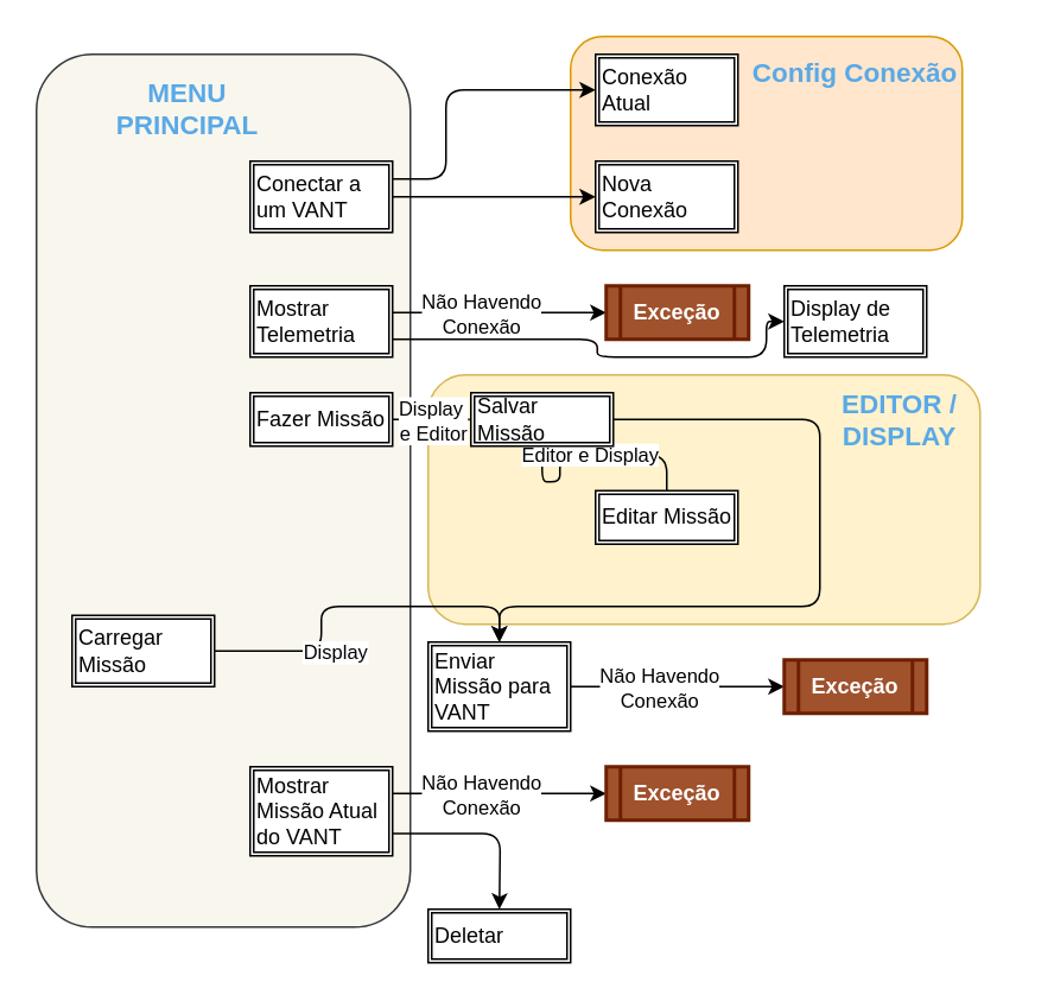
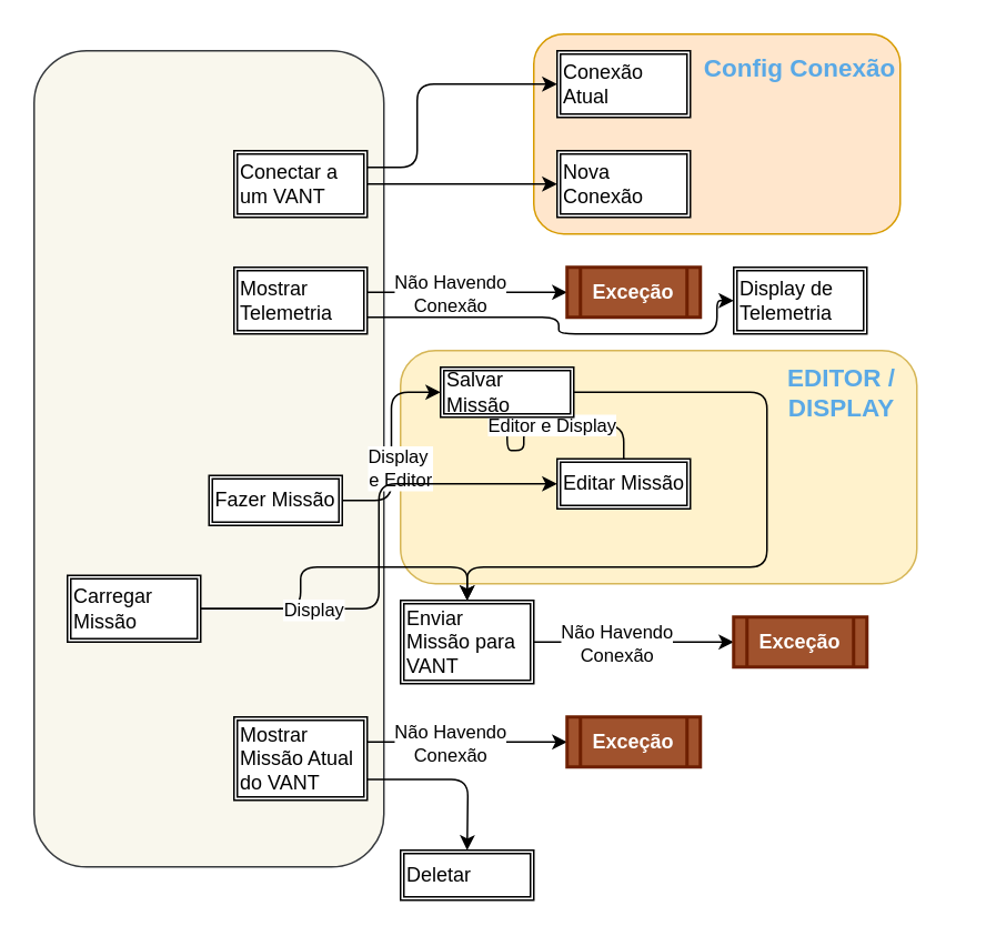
  <mxCell id="0" />
  <mxCell id="1" parent="0" />
  <mxCell id="2" value="" style="rounded=1;whiteSpace=wrap;html=1;sketch=0;strokeColor=#d79b00;fillColor=#ffe6cc;" vertex="1" parent="1"><mxGeometry x="320" y="20" width="220" height="120" as="geometry" /></mxCell>
  <mxCell id="3" value="" style="rounded=1;whiteSpace=wrap;html=1;sketch=0;strokeColor=#d6b656;fillColor=#fff2cc;" vertex="1" parent="1"><mxGeometry x="240" y="210" width="310" height="140" as="geometry" /></mxCell>
  <mxCell id="4" value="" style="rounded=1;whiteSpace=wrap;html=1;sketch=0;fillColor=#f9f7ed;strokeColor=#36393d;" vertex="1" parent="1"><mxGeometry x="20" y="30" width="210" height="490" as="geometry" /></mxCell>
  <mxCell id="5" style="edgeStyle=orthogonalEdgeStyle;curved=0;rounded=1;sketch=0;orthogonalLoop=1;jettySize=auto;html=1;entryX=0;entryY=0.5;entryDx=0;entryDy=0;" edge="1" parent="1" source="7" target="15"><mxGeometry relative="1" as="geometry" /></mxCell>
  <mxCell id="6" value="Display&amp;nbsp;&lt;br&gt;e Editor" style="edgeLabel;html=1;align=center;verticalAlign=middle;resizable=0;points=[];" vertex="1" connectable="0" parent="5"><mxGeometry x="-0.205" relative="1" as="geometry"><mxPoint x="5" as="offset" /></mxGeometry></mxCell>
- <mxCell id="7" value="Fazer Missão" style="shape=ext;double=1;rounded=0;whiteSpace=wrap;html=1;align=left;" vertex="1" parent="1"><mxGeometry x="140" y="220" width="80" height="30" as="geometry" /></mxCell>
+ <mxCell id="7" value="Fazer Missão" style="shape=ext;double=1;rounded=0;whiteSpace=wrap;html=1;align=left;" vertex="1" parent="1"><mxGeometry x="125" y="285" width="80" height="30" as="geometry" /></mxCell>
+ <mxCell id="8" style="edgeStyle=orthogonalEdgeStyle;curved=0;rounded=1;sketch=0;orthogonalLoop=1;jettySize=auto;html=1;entryX=0;entryY=0.5;entryDx=0;entryDy=0;" edge="1" parent="1" source="11" target="13"><mxGeometry relative="1" as="geometry" /></mxCell>
  <mxCell id="9" style="edgeStyle=orthogonalEdgeStyle;curved=0;rounded=1;sketch=0;orthogonalLoop=1;jettySize=auto;html=1;entryX=0.5;entryY=0;entryDx=0;entryDy=0;" edge="1" parent="1" source="11" target="16"><mxGeometry relative="1" as="geometry" /></mxCell>
  <mxCell id="10" value="Display" style="edgeLabel;html=1;align=center;verticalAlign=middle;resizable=0;points=[];" vertex="1" connectable="0" parent="9"><mxGeometry x="-0.46" y="1" relative="1" as="geometry"><mxPoint x="12.5" y="1" as="offset" /></mxGeometry></mxCell>
  <mxCell id="11" value="Carregar Missão" style="shape=ext;double=1;rounded=0;whiteSpace=wrap;html=1;align=left;" vertex="1" parent="1"><mxGeometry x="40" y="345" width="80" height="40" as="geometry" /></mxCell>
  <mxCell id="12" value="Editor e Display" style="edgeStyle=orthogonalEdgeStyle;curved=0;rounded=1;sketch=0;orthogonalLoop=1;jettySize=auto;html=1;entryX=0.5;entryY=1;entryDx=0;entryDy=0;" edge="1" parent="1" source="13" target="15"><mxGeometry relative="1" as="geometry" /></mxCell>
  <mxCell id="13" value="Editar Missão" style="shape=ext;double=1;rounded=0;whiteSpace=wrap;html=1;align=left;" vertex="1" parent="1"><mxGeometry x="334" y="275" width="80" height="30" as="geometry" /></mxCell>
  <mxCell id="14" style="edgeStyle=orthogonalEdgeStyle;curved=0;rounded=1;sketch=0;orthogonalLoop=1;jettySize=auto;html=1;entryX=0.5;entryY=0;entryDx=0;entryDy=0;" edge="1" parent="1" source="15" target="16"><mxGeometry relative="1" as="geometry"><mxPoint x="440" y="350" as="targetPoint" /><Array as="points"><mxPoint x="460" y="235" /><mxPoint x="460" y="340" /><mxPoint x="280" y="340" /></Array></mxGeometry></mxCell>
  <mxCell id="15" value="Salvar Missão" style="shape=ext;double=1;rounded=0;whiteSpace=wrap;html=1;align=left;" vertex="1" parent="1"><mxGeometry x="264" y="220" width="80" height="30" as="geometry" /></mxCell>
  <mxCell id="16" value="Enviar Missão para VANT" style="shape=ext;double=1;rounded=0;whiteSpace=wrap;html=1;align=left;" vertex="1" parent="1"><mxGeometry x="240" y="360" width="80" height="50" as="geometry" /></mxCell>
  <mxCell id="17" style="edgeStyle=orthogonalEdgeStyle;curved=0;rounded=1;sketch=0;orthogonalLoop=1;jettySize=auto;html=1;" edge="1" parent="1"><mxGeometry relative="1" as="geometry"><mxPoint x="340" y="175" as="targetPoint" /><mxPoint x="220" y="175" as="sourcePoint" /></mxGeometry></mxCell>
  <mxCell id="18" value="Não Havendo&lt;br&gt;Conexão" style="edgeLabel;html=1;align=center;verticalAlign=middle;resizable=0;points=[];" vertex="1" connectable="0" parent="17"><mxGeometry x="-0.342" y="-1" relative="1" as="geometry"><mxPoint x="10.83" y="-1" as="offset" /></mxGeometry></mxCell>
  <mxCell id="19" style="edgeStyle=orthogonalEdgeStyle;curved=0;rounded=1;sketch=0;orthogonalLoop=1;jettySize=auto;html=1;exitX=1;exitY=0.75;exitDx=0;exitDy=0;fillColor=#FFE45E;fontColor=#5AA9E6;entryX=0;entryY=0.5;entryDx=0;entryDy=0;" edge="1" parent="1" source="20" target="37"><mxGeometry relative="1" as="geometry"><mxPoint x="430" y="200" as="targetPoint" /><Array as="points"><mxPoint x="335" y="190" /><mxPoint x="335" y="200" /><mxPoint x="430" y="200" /><mxPoint x="430" y="180" /></Array></mxGeometry></mxCell>
  <mxCell id="20" value="Mostrar Telemetria" style="shape=ext;double=1;rounded=0;whiteSpace=wrap;html=1;align=left;" vertex="1" parent="1"><mxGeometry x="140" y="160" width="80" height="40" as="geometry" /></mxCell>
  <mxCell id="21" value="" style="edgeStyle=orthogonalEdgeStyle;curved=0;rounded=1;sketch=0;orthogonalLoop=1;jettySize=auto;html=1;" edge="1" parent="1" source="23" target="24"><mxGeometry relative="1" as="geometry"><Array as="points"><mxPoint x="310" y="110" /><mxPoint x="310" y="110" /></Array></mxGeometry></mxCell>
  <mxCell id="22" style="edgeStyle=orthogonalEdgeStyle;curved=0;rounded=1;sketch=0;orthogonalLoop=1;jettySize=auto;html=1;exitX=1;exitY=0.25;exitDx=0;exitDy=0;entryX=0;entryY=0.5;entryDx=0;entryDy=0;" edge="1" parent="1" source="23" target="25"><mxGeometry relative="1" as="geometry"><mxPoint x="330" y="50" as="targetPoint" /><Array as="points"><mxPoint x="250" y="100" /><mxPoint x="250" y="50" /></Array></mxGeometry></mxCell>
  <mxCell id="23" value="Conectar a um VANT" style="shape=ext;double=1;rounded=0;whiteSpace=wrap;html=1;align=left;" vertex="1" parent="1"><mxGeometry x="140" y="90" width="80" height="40" as="geometry" /></mxCell>
  <mxCell id="24" value="Nova Conexão" style="shape=ext;double=1;rounded=0;whiteSpace=wrap;html=1;align=left;" vertex="1" parent="1"><mxGeometry x="334" y="90" width="80" height="40" as="geometry" /></mxCell>
  <mxCell id="25" value="Conexão Atual" style="shape=ext;double=1;rounded=0;whiteSpace=wrap;html=1;align=left;" vertex="1" parent="1"><mxGeometry x="334" y="30" width="80" height="40" as="geometry" /></mxCell>
  <mxCell id="26" value="&lt;b&gt;Exceção&lt;/b&gt;" style="shape=process;whiteSpace=wrap;html=1;backgroundOutline=1;rounded=0;sketch=0;fillColor=#a0522d;strokeColor=#6D1F00;strokeWidth=2;glass=0;fontColor=#ffffff;" vertex="1" parent="1"><mxGeometry x="340" y="160" width="80" height="30" as="geometry" /></mxCell>
  <mxCell id="27" style="edgeStyle=orthogonalEdgeStyle;curved=0;rounded=1;sketch=0;orthogonalLoop=1;jettySize=auto;html=1;" edge="1" parent="1"><mxGeometry relative="1" as="geometry"><mxPoint x="440" y="385" as="targetPoint" /><mxPoint x="320" y="385" as="sourcePoint" /></mxGeometry></mxCell>
  <mxCell id="28" value="Não Havendo&lt;br&gt;Conexão" style="edgeLabel;html=1;align=center;verticalAlign=middle;resizable=0;points=[];" vertex="1" connectable="0" parent="27"><mxGeometry x="-0.342" y="-1" relative="1" as="geometry"><mxPoint x="10.83" y="-1" as="offset" /></mxGeometry></mxCell>
  <mxCell id="29" value="&lt;b&gt;Exceção&lt;/b&gt;" style="shape=process;whiteSpace=wrap;html=1;backgroundOutline=1;rounded=0;sketch=0;fillColor=#a0522d;strokeColor=#6D1F00;strokeWidth=2;glass=0;fontColor=#ffffff;" vertex="1" parent="1"><mxGeometry x="440" y="370" width="80" height="30" as="geometry" /></mxCell>
  <mxCell id="30" style="edgeStyle=orthogonalEdgeStyle;curved=0;rounded=1;sketch=0;orthogonalLoop=1;jettySize=auto;html=1;exitX=1;exitY=0.75;exitDx=0;exitDy=0;" edge="1" parent="1" source="31"><mxGeometry relative="1" as="geometry"><mxPoint x="280" y="510" as="targetPoint" /></mxGeometry></mxCell>
  <mxCell id="31" value="Mostrar Missão Atual do VANT" style="shape=ext;double=1;rounded=0;whiteSpace=wrap;html=1;align=left;" vertex="1" parent="1"><mxGeometry x="140" y="430" width="80" height="50" as="geometry" /></mxCell>
  <mxCell id="32" style="edgeStyle=orthogonalEdgeStyle;curved=0;rounded=1;sketch=0;orthogonalLoop=1;jettySize=auto;html=1;" edge="1" parent="1"><mxGeometry relative="1" as="geometry"><mxPoint x="340" y="445" as="targetPoint" /><mxPoint x="220" y="445" as="sourcePoint" /></mxGeometry></mxCell>
  <mxCell id="33" value="Não Havendo&lt;br&gt;Conexão" style="edgeLabel;html=1;align=center;verticalAlign=middle;resizable=0;points=[];" vertex="1" connectable="0" parent="32"><mxGeometry x="-0.342" y="-1" relative="1" as="geometry"><mxPoint x="10.83" y="-1" as="offset" /></mxGeometry></mxCell>
  <mxCell id="34" value="&lt;b&gt;Exceção&lt;/b&gt;" style="shape=process;whiteSpace=wrap;html=1;backgroundOutline=1;rounded=0;sketch=0;fillColor=#a0522d;strokeColor=#6D1F00;strokeWidth=2;glass=0;fontColor=#ffffff;" vertex="1" parent="1"><mxGeometry x="340" y="430" width="80" height="30" as="geometry" /></mxCell>
  <mxCell id="35" value="Deletar" style="shape=ext;double=1;rounded=0;whiteSpace=wrap;html=1;align=left;" vertex="1" parent="1"><mxGeometry x="240" y="510" width="80" height="30" as="geometry" /></mxCell>
- <mxCell id="36" value="&lt;font style=&quot;font-size: 15px&quot;&gt;&lt;b&gt;MENU PRINCIPAL&lt;/b&gt;&lt;/font&gt;" style="text;html=1;strokeColor=none;fillColor=none;align=center;verticalAlign=middle;whiteSpace=wrap;rounded=0;sketch=0;fontColor=#5AA9E6;" vertex="1" parent="1"><mxGeometry x="40" y="40" width="130" height="40" as="geometry" /></mxCell>
  <mxCell id="37" value="Display de Telemetria" style="shape=ext;double=1;rounded=0;whiteSpace=wrap;html=1;align=left;" vertex="1" parent="1"><mxGeometry x="440" y="160" width="80" height="40" as="geometry" /></mxCell>
  <mxCell id="38" value="&lt;font style=&quot;font-size: 15px&quot;&gt;&lt;b&gt;EDITOR / DISPLAY&lt;/b&gt;&lt;/font&gt;" style="text;html=1;strokeColor=none;fillColor=none;align=center;verticalAlign=middle;whiteSpace=wrap;rounded=0;sketch=0;fontColor=#5AA9E6;" vertex="1" parent="1"><mxGeometry x="440" y="215" width="130" height="40" as="geometry" /></mxCell>
  <mxCell id="39" value="&lt;span style=&quot;font-size: 15px&quot;&gt;&lt;b&gt;Config Conexão&lt;/b&gt;&lt;/span&gt;" style="text;html=1;strokeColor=none;fillColor=none;align=center;verticalAlign=middle;whiteSpace=wrap;rounded=0;sketch=0;fontColor=#5AA9E6;" vertex="1" parent="1"><mxGeometry x="415" y="20" width="130" height="40" as="geometry" /></mxCell>
